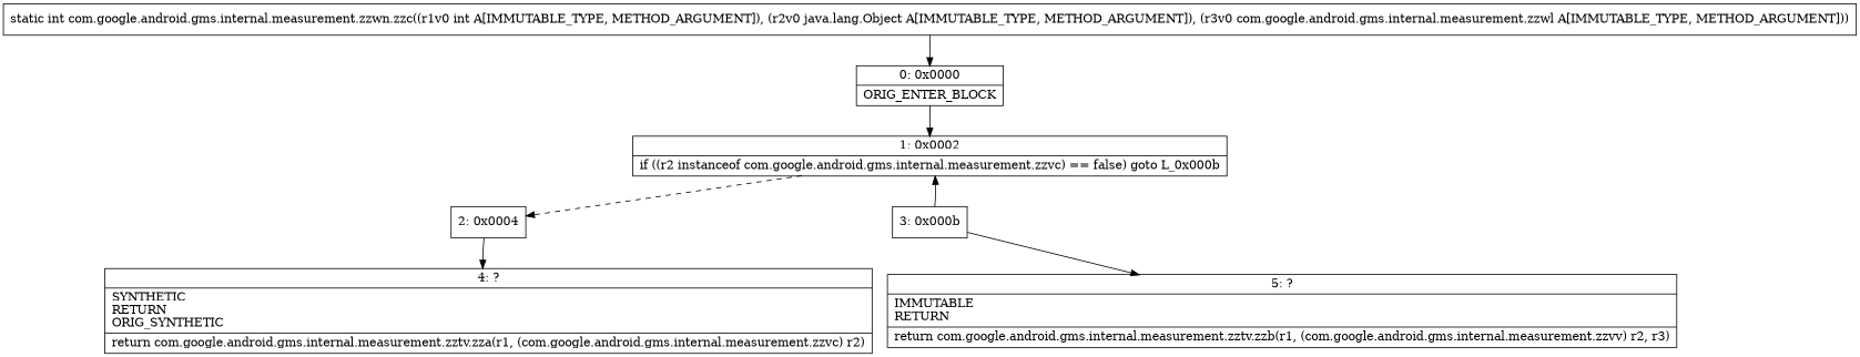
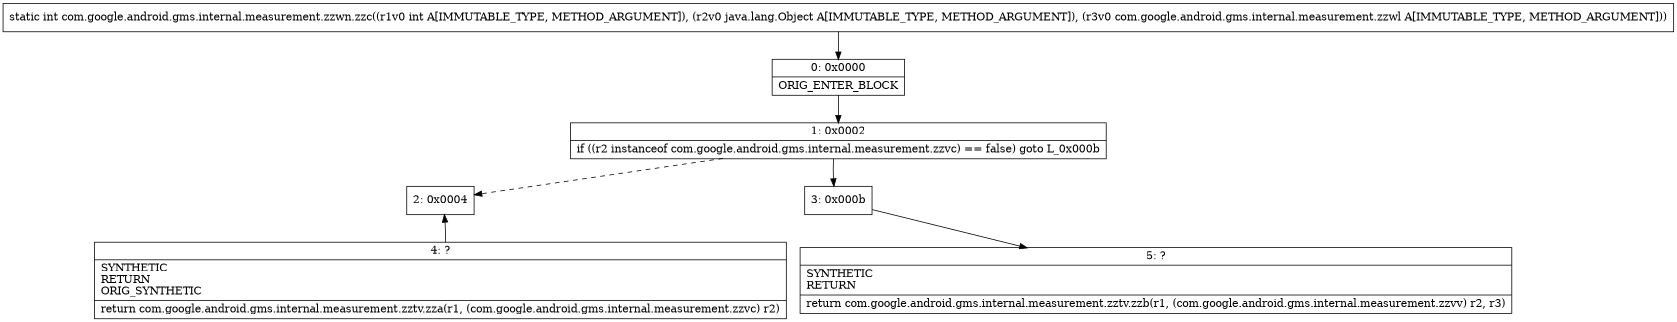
  digraph {
    node [shape=record]
    n1 [label="{0\:\ 0x0000|ORIG_ENTER_BLOCK\l}"]
    n2 [label="{1\:\ 0x0002|if ((r2 instanceof com.google.android.gms.internal.measurement.zzvc) == false) goto L_0x000b\l}"]
    n3 [label="{2\:\ 0x0004}"]
    n4 [label="{3\:\ 0x000b}"]
    n5 [label="{4\:\ ?|SYNTHETIC\lRETURN\lORIG_SYNTHETIC\l|return com.google.android.gms.internal.measurement.zztv.zza(r1, (com.google.android.gms.internal.measurement.zzvc) r2)\l}"]
-   n6 [label="{5\:\ ?|IMMUTABLE\lRETURN\l|return com.google.android.gms.internal.measurement.zztv.zzb(r1, (com.google.android.gms.internal.measurement.zzvv) r2, r3)\l}"]
+   n6 [label="{5\:\ ?|SYNTHETIC\lRETURN\l|return com.google.android.gms.internal.measurement.zztv.zzb(r1, (com.google.android.gms.internal.measurement.zzvv) r2, r3)\l}"]
    n7 [label="{static int com.google.android.gms.internal.measurement.zzwn.zzc((r1v0 int A[IMMUTABLE_TYPE, METHOD_ARGUMENT]), (r2v0 java.lang.Object A[IMMUTABLE_TYPE, METHOD_ARGUMENT]), (r3v0 com.google.android.gms.internal.measurement.zzwl A[IMMUTABLE_TYPE, METHOD_ARGUMENT])) }"]
    n1 -> n2
    n2 -> n3 [style=dashed]
-   n4 -> n2
-   n3 -> n5
+   n2 -> n4
+   n5 -> n3
    n4 -> n6
    n7 -> n1
  }
